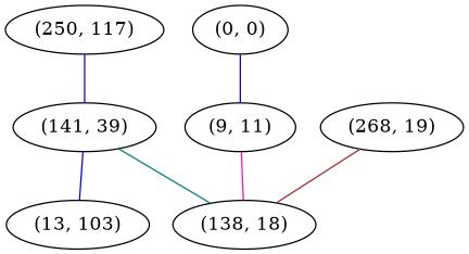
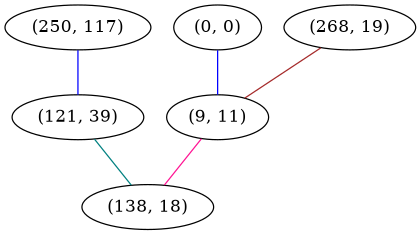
  graph {
    edge [color=blue weight=1]
    "(250, 117)"
-   "(121, 39)" [label="(141, 39)"]
+   "(121, 39)"
    "(138, 18)"
-   "(13, 103)"
    "(0, 0)"
    "(9, 11)"
    "(268, 19)"
    "(250, 117)" -- "(121, 39)"
    "(121, 39)" -- "(138, 18)" [color=teal]
-   "(121, 39)" -- "(13, 103)"
    "(0, 0)" -- "(9, 11)" [weight=4]
    "(9, 11)" -- "(138, 18)" [color=deeppink]
-   "(268, 19)" -- "(138, 18)" [color=brown]
+   "(268, 19)" -- "(9, 11)" [color=brown]
  }
